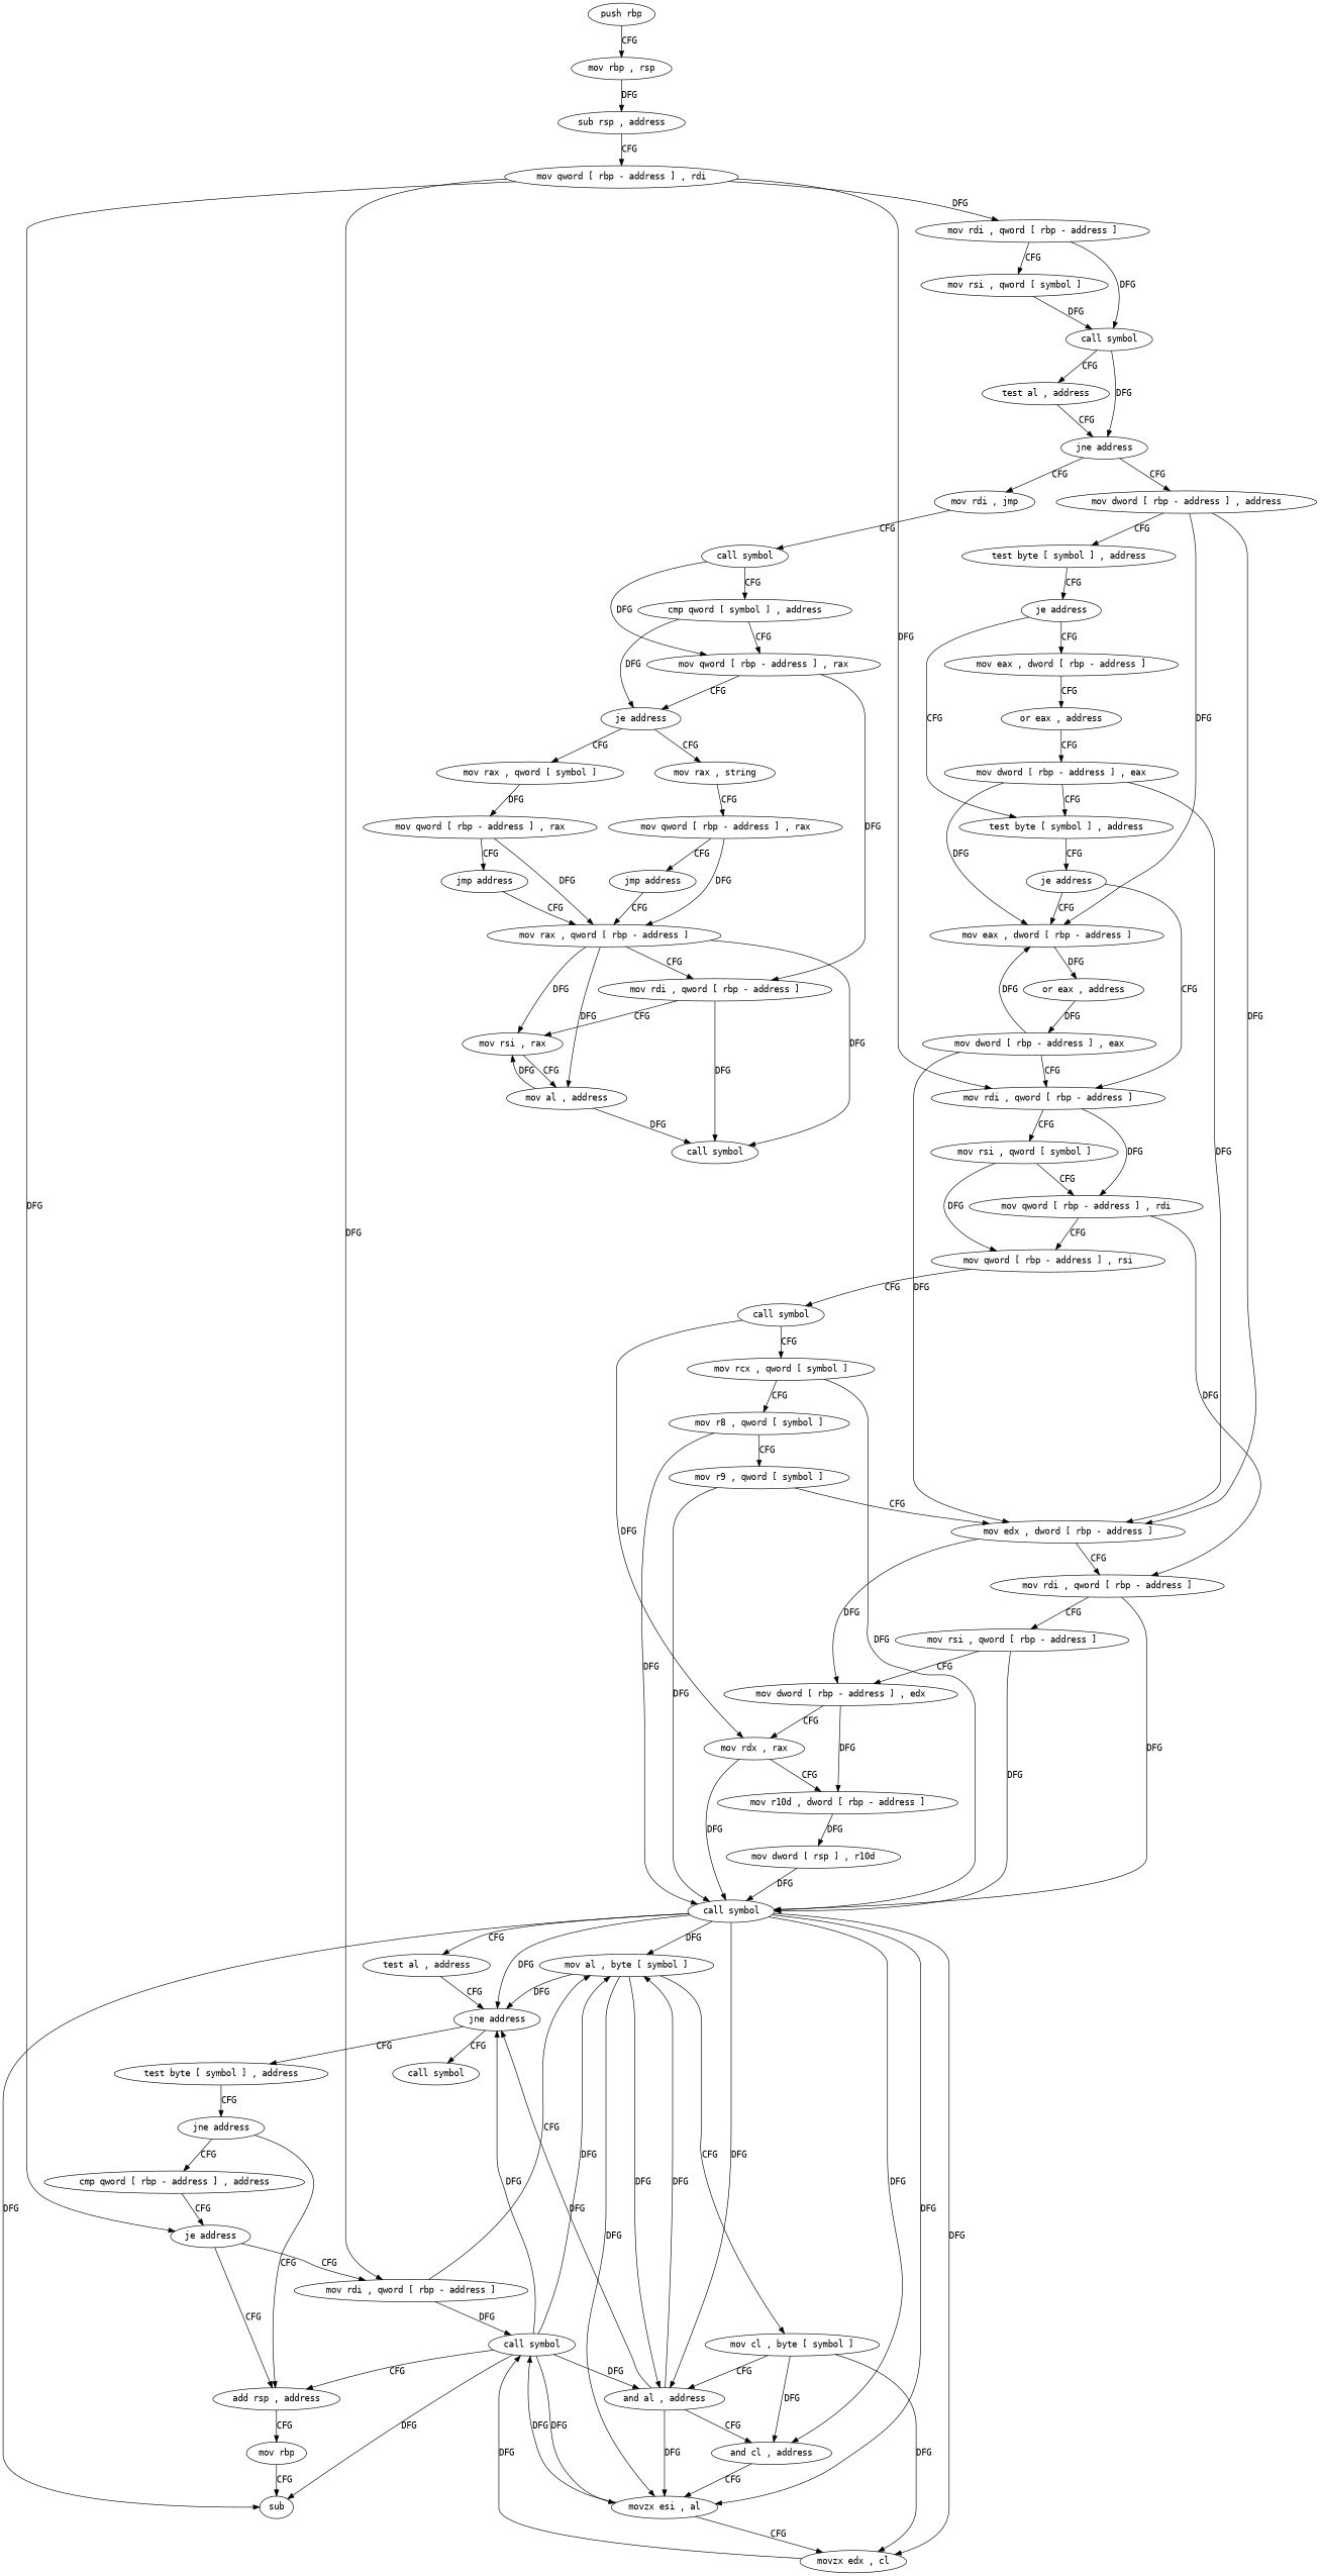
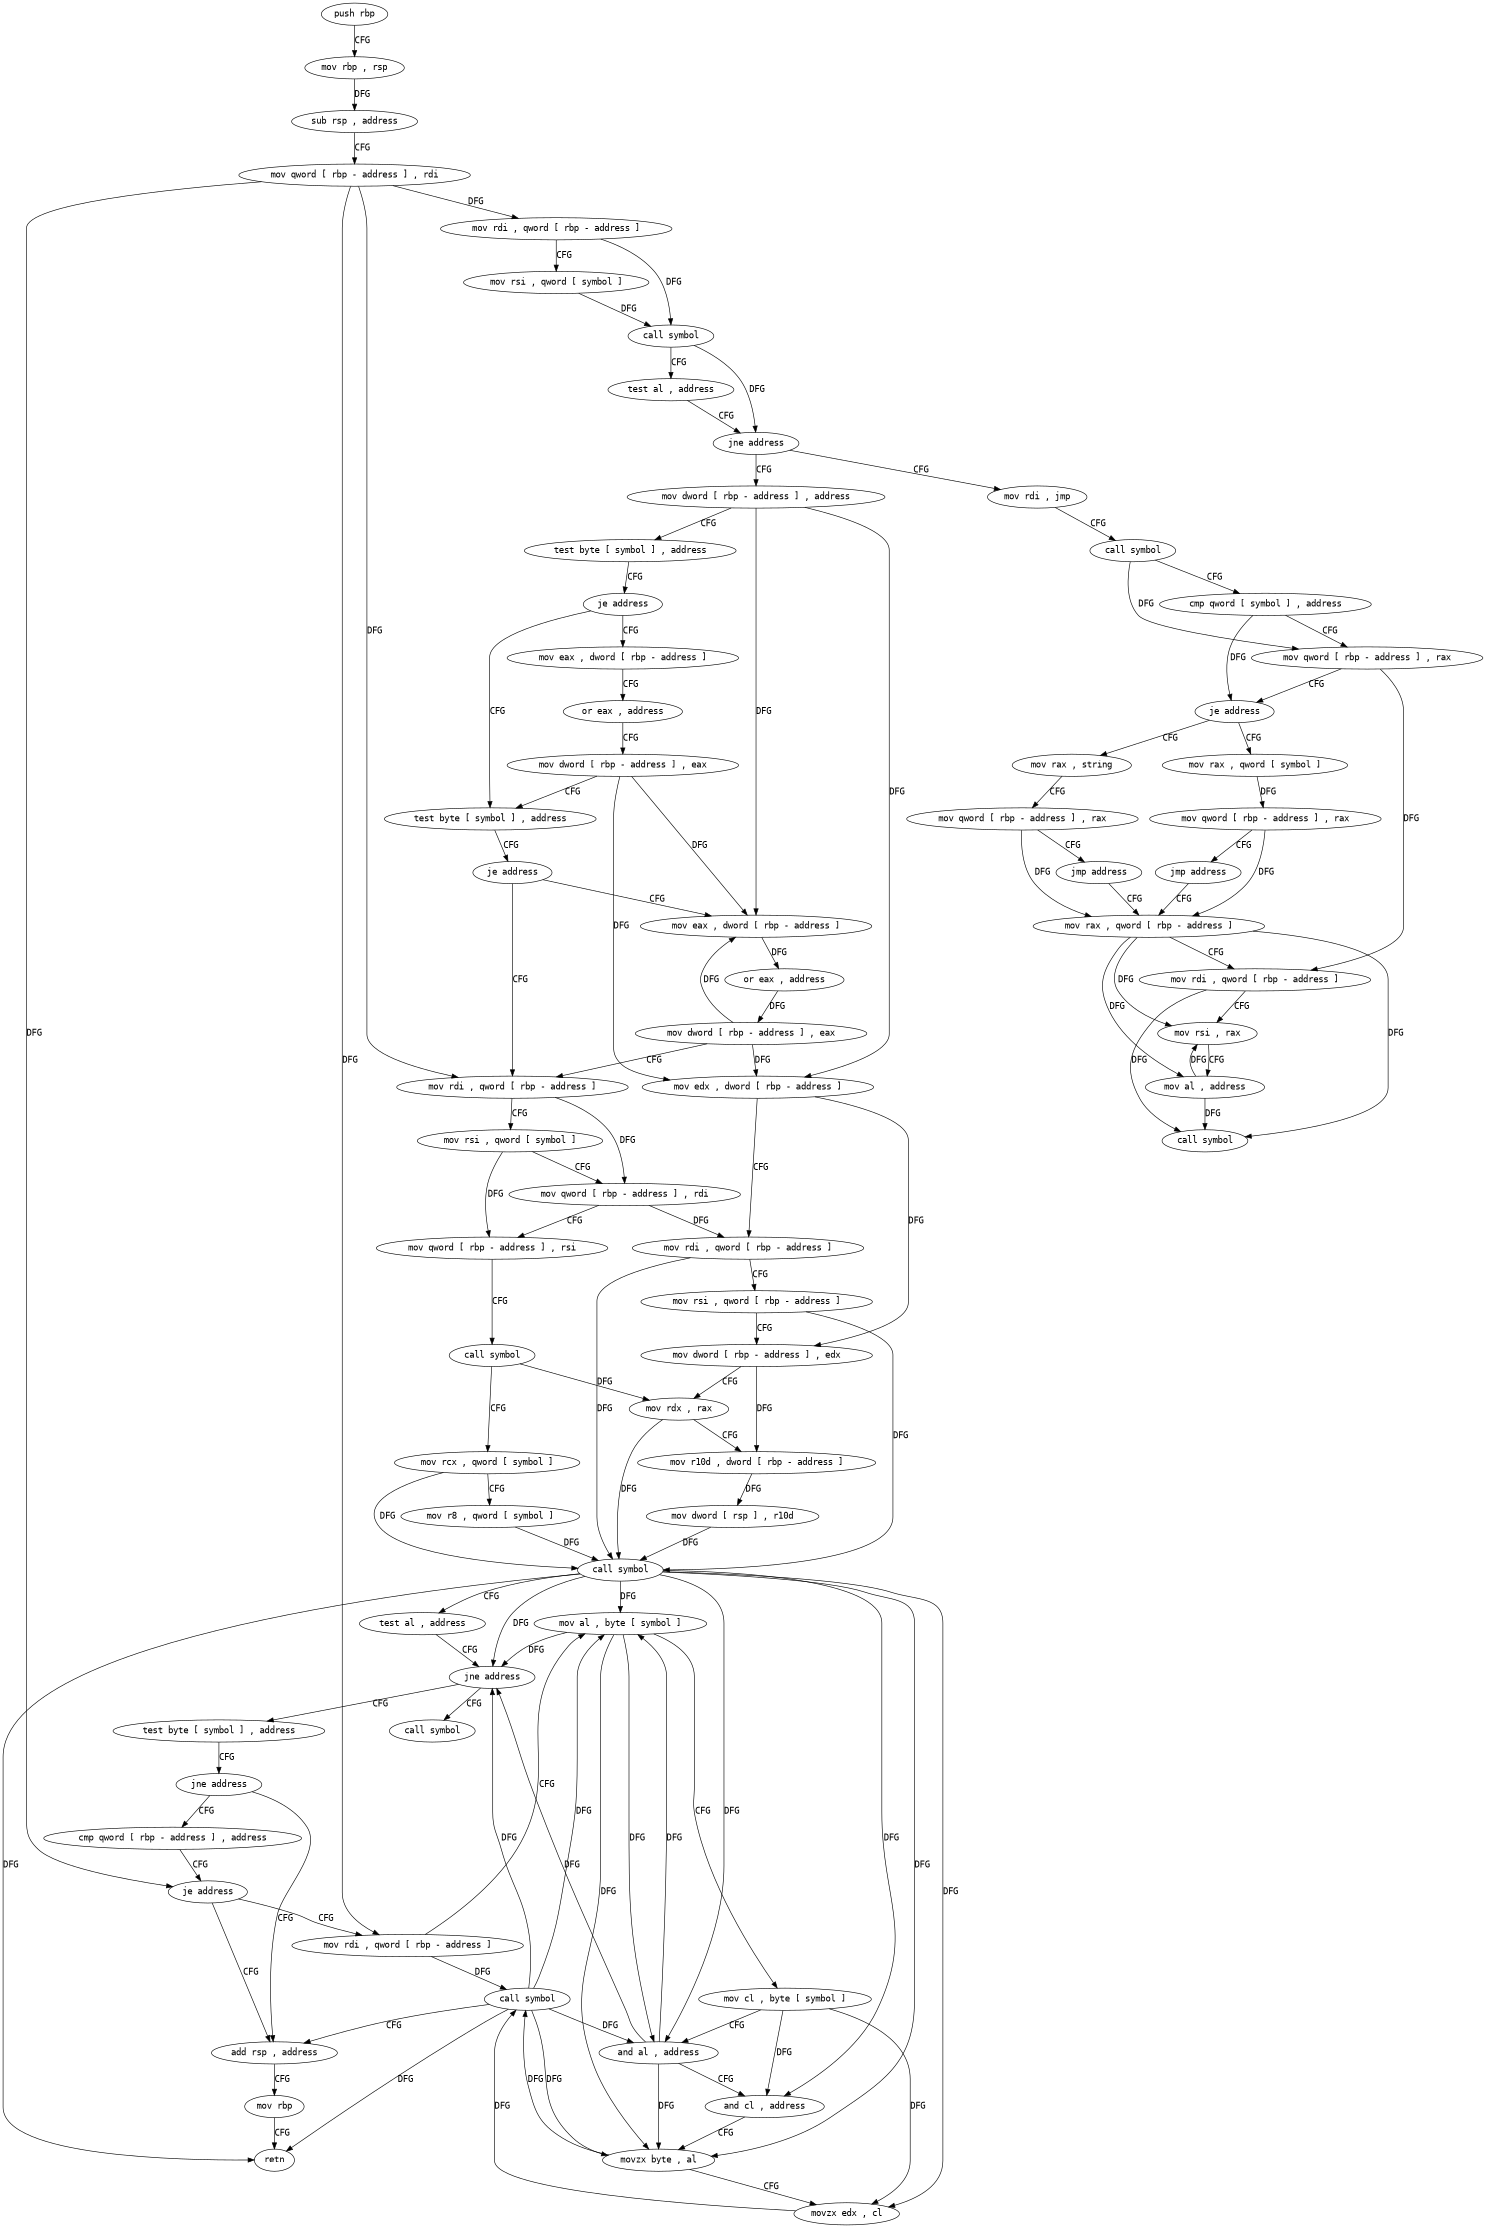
  digraph {
    fontname="DejaVu Sans Mono"
    node [fontname="DejaVu Sans Mono"]
    edge [fontname="DejaVu Sans Mono"]
    n1 [label="push rbp"]
    n2 [label="mov rbp , rsp"]
    n3 [label="sub rsp , address"]
    n4 [label="mov qword [ rbp - address ] , rdi"]
    n5 [label="mov rdi , qword [ rbp - address ]"]
    n6 [label="mov rdi , qword [ rbp - address ]"]
    n7 [label="je address"]
    n8 [label="mov rdi , qword [ rbp - address ]"]
    n9 [label="mov rsi , qword [ symbol ]"]
    n10 [label="call symbol"]
    n11 [label="mov rsi , qword [ symbol ]"]
    n12 [label="mov qword [ rbp - address ] , rdi"]
    n13 [label="add rsp , address"]
    n14 [label="mov al , byte [ symbol ]"]
    n15 [label="call symbol"]
    n16 [label="test al , address"]
    n17 [label="jne address"]
    n18 [label="mov dword [ rbp - address ] , address"]
    n19 [label="mov rdi , jmp"]
    n20 [label="test byte [ symbol ] , address"]
    n21 [label="mov eax , dword [ rbp - address ]"]
    n22 [label="mov edx , dword [ rbp - address ]"]
    n23 [label="call symbol"]
    n24 [label="je address"]
    n25 [label="or eax , address"]
    n26 [label="mov rdi , qword [ rbp - address ]"]
    n27 [label="mov dword [ rbp - address ] , edx"]
    n28 [label="cmp qword [ symbol ] , address"]
    n29 [label="mov qword [ rbp - address ] , rax"]
    n30 [label="test byte [ symbol ] , address"]
    n31 [label="mov eax , dword [ rbp - address ]"]
    n32 [label="je address"]
    n33 [label="or eax , address"]
    n34 [label="mov dword [ rbp - address ] , eax"]
    n35 [label="je address"]
    n36 [label="mov rdi , qword [ rbp - address ]"]
    n37 [label="mov rax , string"]
    n38 [label="mov rax , qword [ symbol ]"]
    n39 [label="mov rsi , rax"]
    n40 [label="call symbol"]
    n41 [label="mov qword [ rbp - address ] , rax"]
    n42 [label="mov qword [ rbp - address ] , rax"]
    n43 [label="jmp address"]
    n44 [label="mov rax , qword [ rbp - address ]"]
    n45 [label="jmp address"]
    n46 [label="mov qword [ rbp - address ] , rsi"]
    n47 [label="mov dword [ rbp - address ] , eax"]
    n48 [label="mov al , address"]
    n49 [label="call symbol"]
    n50 [label="mov rsi , qword [ rbp - address ]"]
    n51 [label="call symbol"]
    n52 [label="mov rcx , qword [ symbol ]"]
    n53 [label="mov rdx , rax"]
    n54 [label="mov r8 , qword [ symbol ]"]
    n55 [label="mov r10d , dword [ rbp - address ]"]
-   n56 [label="mov r9 , qword [ symbol ]"]
    n57 [label="test al , address"]
    n58 [label="jne address"]
-   n59 [label=sub]
+   n59 [label=retn]
    n60 [label="and al , address"]
    n61 [label="and cl , address"]
-   n62 [label="movzx esi , al"]
+   n62 [label="movzx byte , al"]
    n63 [label="movzx edx , cl"]
    n64 [label="mov dword [ rsp ] , r10d"]
    n65 [label="test byte [ symbol ] , address"]
    n66 [label="call symbol"]
    n67 [label="mov cl , byte [ symbol ]"]
    n68 [label="jne address"]
    n69 [label="cmp qword [ rbp - address ] , address"]
    n70 [label="mov rbp"]
    n1 -> n2 [label=CFG]
    n2 -> n3 [label=DFG]
    n3 -> n4 [label=CFG]
    n4 -> n5 [label=DFG]
    n4 -> n6 [label=DFG]
    n4 -> n7 [label=DFG]
    n4 -> n8 [label=DFG]
    n5 -> n9 [label=CFG]
    n5 -> n10 [label=DFG]
    n6 -> n11 [label=CFG]
    n6 -> n12 [label=DFG]
    n7 -> n8 [label=CFG]
    n7 -> n13 [label=CFG]
    n8 -> n14 [label=CFG]
    n8 -> n15 [label=DFG]
    n9 -> n10 [label=DFG]
    n10 -> n16 [label=CFG]
    n10 -> n17 [label=DFG]
    n11 -> n12 [label=CFG]
    n11 -> n46 [label=DFG]
    n12 -> n26 [label=DFG]
    n12 -> n46 [label=CFG]
    n13 -> n70 [label=CFG]
    n14 -> n58 [label=DFG]
    n14 -> n60 [label=DFG]
    n14 -> n62 [label=DFG]
    n14 -> n67 [label=CFG]
    n15 -> n13 [label=CFG]
    n15 -> n14 [label=DFG]
    n15 -> n58 [label=DFG]
    n15 -> n59 [label=DFG]
    n15 -> n60 [label=DFG]
    n15 -> n62 [label=DFG]
    n16 -> n17 [label=CFG]
    n17 -> n18 [label=CFG]
    n17 -> n19 [label=CFG]
    n18 -> n20 [label=CFG]
    n18 -> n21 [label=DFG]
    n18 -> n22 [label=DFG]
    n19 -> n23 [label=CFG]
    n20 -> n24 [label=CFG]
    n21 -> n25 [label=DFG]
    n22 -> n26 [label=CFG]
    n22 -> n27 [label=DFG]
    n23 -> n28 [label=CFG]
    n23 -> n29 [label=DFG]
    n24 -> n30 [label=CFG]
    n24 -> n31 [label=CFG]
    n25 -> n47 [label=DFG]
    n26 -> n50 [label=CFG]
    n26 -> n51 [label=DFG]
    n27 -> n53 [label=CFG]
    n27 -> n55 [label=DFG]
    n28 -> n29 [label=CFG]
    n28 -> n35 [label=DFG]
    n29 -> n35 [label=CFG]
    n29 -> n36 [label=DFG]
    n30 -> n32 [label=CFG]
    n31 -> n33 [label=CFG]
    n32 -> n6 [label=CFG]
    n32 -> n21 [label=CFG]
    n33 -> n34 [label=CFG]
    n34 -> n21 [label=DFG]
    n34 -> n22 [label=DFG]
    n34 -> n30 [label=CFG]
    n35 -> n37 [label=CFG]
    n35 -> n38 [label=CFG]
    n36 -> n39 [label=CFG]
    n36 -> n40 [label=DFG]
    n37 -> n41 [label=CFG]
    n38 -> n42 [label=DFG]
    n39 -> n48 [label=CFG]
    n41 -> n43 [label=CFG]
    n41 -> n44 [label=DFG]
    n42 -> n44 [label=DFG]
    n42 -> n45 [label=CFG]
    n43 -> n44 [label=CFG]
    n44 -> n36 [label=CFG]
    n44 -> n39 [label=DFG]
    n44 -> n40 [label=DFG]
    n44 -> n48 [label=DFG]
    n45 -> n44 [label=CFG]
    n46 -> n49 [label=CFG]
    n47 -> n6 [label=CFG]
    n47 -> n21 [label=DFG]
    n47 -> n22 [label=DFG]
    n48 -> n39 [label=DFG]
    n48 -> n40 [label=DFG]
    n49 -> n52 [label=CFG]
    n49 -> n53 [label=DFG]
    n50 -> n27 [label=CFG]
    n50 -> n51 [label=DFG]
    n51 -> n14 [label=DFG]
    n51 -> n57 [label=CFG]
    n51 -> n58 [label=DFG]
    n51 -> n59 [label=DFG]
    n51 -> n60 [label=DFG]
    n51 -> n61 [label=DFG]
    n51 -> n62 [label=DFG]
    n51 -> n63 [label=DFG]
    n52 -> n51 [label=DFG]
    n52 -> n54 [label=CFG]
    n53 -> n51 [label=DFG]
    n53 -> n55 [label=CFG]
    n54 -> n51 [label=DFG]
-   n54 -> n56 [label=CFG]
    n55 -> n64 [label=DFG]
-   n56 -> n22 [label=CFG]
-   n56 -> n51 [label=DFG]
    n57 -> n58 [label=CFG]
    n58 -> n65 [label=CFG]
    n58 -> n66 [label=CFG]
    n60 -> n14 [label=DFG]
    n60 -> n58 [label=DFG]
    n60 -> n61 [label=CFG]
    n60 -> n62 [label=DFG]
    n61 -> n62 [label=CFG]
    n62 -> n15 [label=DFG]
    n62 -> n63 [label=CFG]
    n63 -> n15 [label=DFG]
    n64 -> n51 [label=DFG]
    n65 -> n68 [label=CFG]
    n67 -> n60 [label=CFG]
    n67 -> n61 [label=DFG]
    n67 -> n63 [label=DFG]
    n68 -> n13 [label=CFG]
    n68 -> n69 [label=CFG]
    n69 -> n7 [label=CFG]
    n70 -> n59 [label=CFG]
  }
